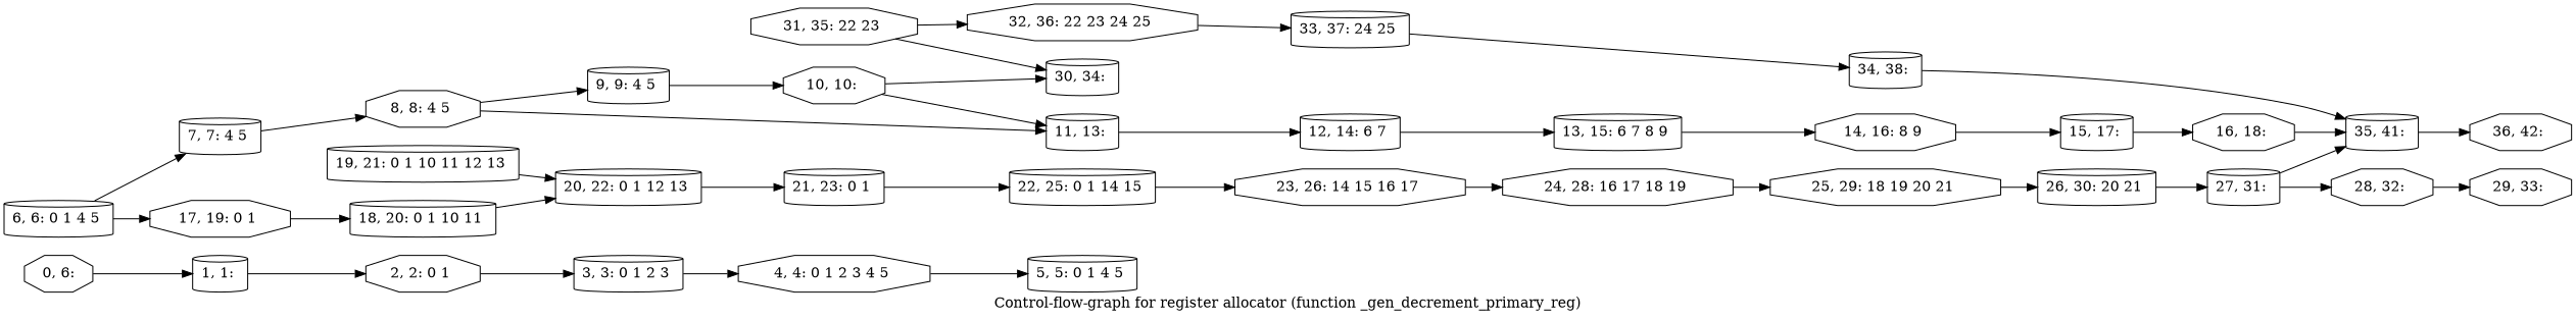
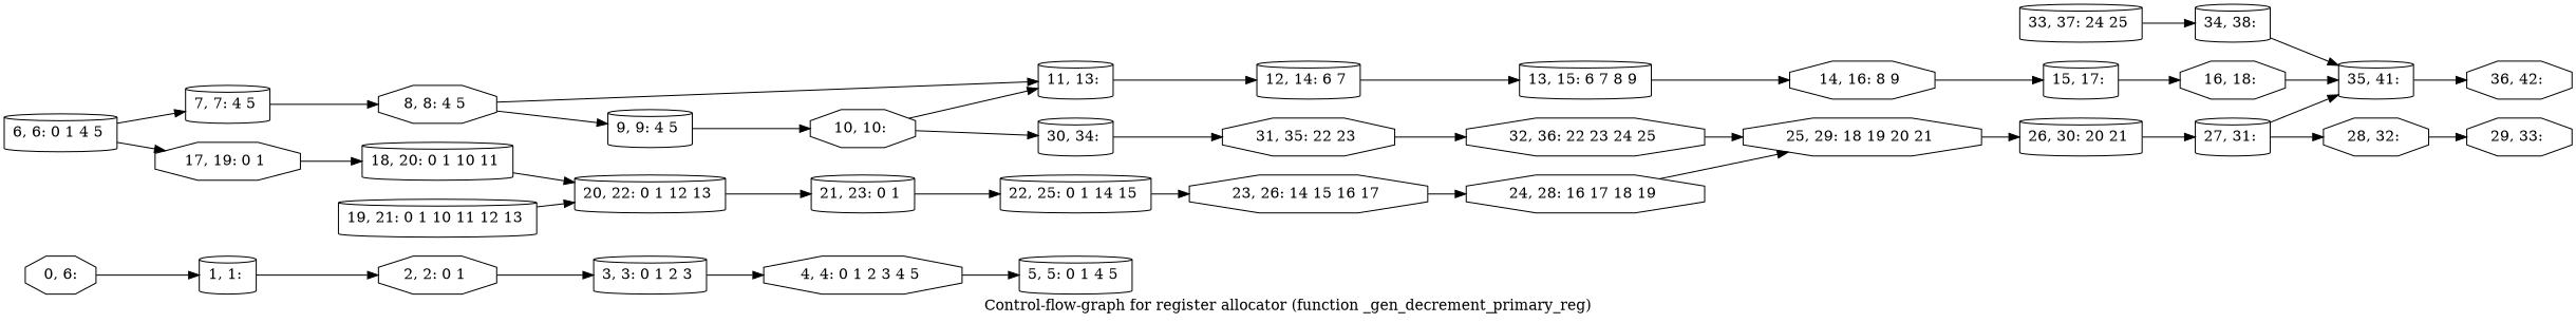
  digraph {
    label="Control-flow-graph for register allocator (function _gen_decrement_primary_reg)"
    rankdir=LR
    node [shape=cylinder]
    n1 [label="0, 6:" shape=octagon]
    n2 [label="1, 1: "]
    n3 [label="2, 2: 0 1 " shape=octagon]
    n4 [label="3, 3: 0 1 2 3 "]
    n5 [label="4, 4: 0 1 2 3 4 5 " shape=octagon]
    n6 [label="5, 5: 0 1 4 5 "]
    n7 [label="6, 6: 0 1 4 5 "]
    n8 [label="7, 7: 4 5 "]
    n9 [label="17, 19: 0 1 " shape=octagon]
    n10 [label="8, 8: 4 5 " shape=octagon]
    n11 [label="18, 20: 0 1 10 11 "]
    n12 [label="9, 9: 4 5 "]
    n13 [label="11, 13: "]
    n14 [label="10, 10: " shape=octagon]
    n15 [label="12, 14: 6 7 "]
    n16 [label="30, 34: "]
    n17 [label="31, 35: 22 23 " shape=octagon]
    n18 [label="13, 15: 6 7 8 9 "]
    n19 [label="14, 16: 8 9 " shape=octagon]
    n20 [label="15, 17: "]
    n21 [label="16, 18: " shape=octagon]
    n22 [label="35, 41: "]
    n23 [label="36, 42: " shape=octagon]
    n24 [label="20, 22: 0 1 12 13 "]
    n25 [label="19, 21: 0 1 10 11 12 13 "]
    n26 [label="21, 23: 0 1 "]
    n27 [label="22, 25: 0 1 14 15 "]
    n28 [label="23, 26: 14 15 16 17 " shape=octagon]
    n29 [label="24, 28: 16 17 18 19 " shape=octagon]
    n30 [label="25, 29: 18 19 20 21 " shape=octagon]
    n31 [label="26, 30: 20 21 "]
    n32 [label="27, 31: "]
    n33 [label="28, 32: " shape=octagon]
    n34 [label="29, 33: " shape=octagon]
    n35 [label="32, 36: 22 23 24 25 " shape=octagon]
    n36 [label="33, 37: 24 25 "]
    n37 [label="34, 38: "]
    n1 -> n2
    n2 -> n3
    n3 -> n4
    n4 -> n5
    n5 -> n6
    n7 -> n8
    n7 -> n9
    n8 -> n10
    n9 -> n11
    n10 -> n12
    n10 -> n13
    n11 -> n24
    n12 -> n14
    n13 -> n15
    n14 -> n13
    n14 -> n16
    n15 -> n18
-   n17 -> n16
+   n16 -> n17
    n17 -> n35
    n18 -> n19
    n19 -> n20
    n20 -> n21
    n21 -> n22
    n22 -> n23
    n24 -> n26
    n25 -> n24
    n26 -> n27
    n27 -> n28
    n28 -> n29
    n29 -> n30
    n30 -> n31
    n31 -> n32
    n32 -> n22
    n32 -> n33
    n33 -> n34
-   n35 -> n36
+   n35 -> n30
    n36 -> n37
    n37 -> n22
  }
